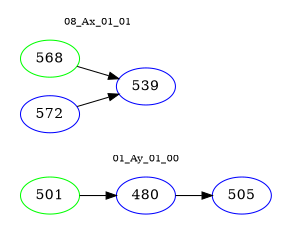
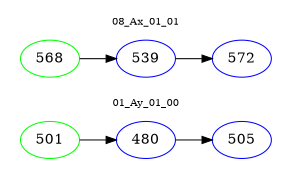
  digraph {
    rankdir=LR
    node [color=blue]
    edge [color=black]
    n1 [color=green label=501]
    n2 [label=480]
    n3 [label=505]
    n4 [color=green label=568]
    n5 [label=539]
    n6 [label=572]
    subgraph cluster_1 {
      color=white
      fontsize=10
      label="01_Ay_01_00"
      n1
      n2
      n3
    }
    subgraph cluster_2 {
      color=white
      fontsize=10
      label="08_Ax_01_01"
      n4
      n5
      n6
    }
    n1 -> n2
    n2 -> n3
    n4 -> n5
-   n6 -> n5
+   n5 -> n6
  }
